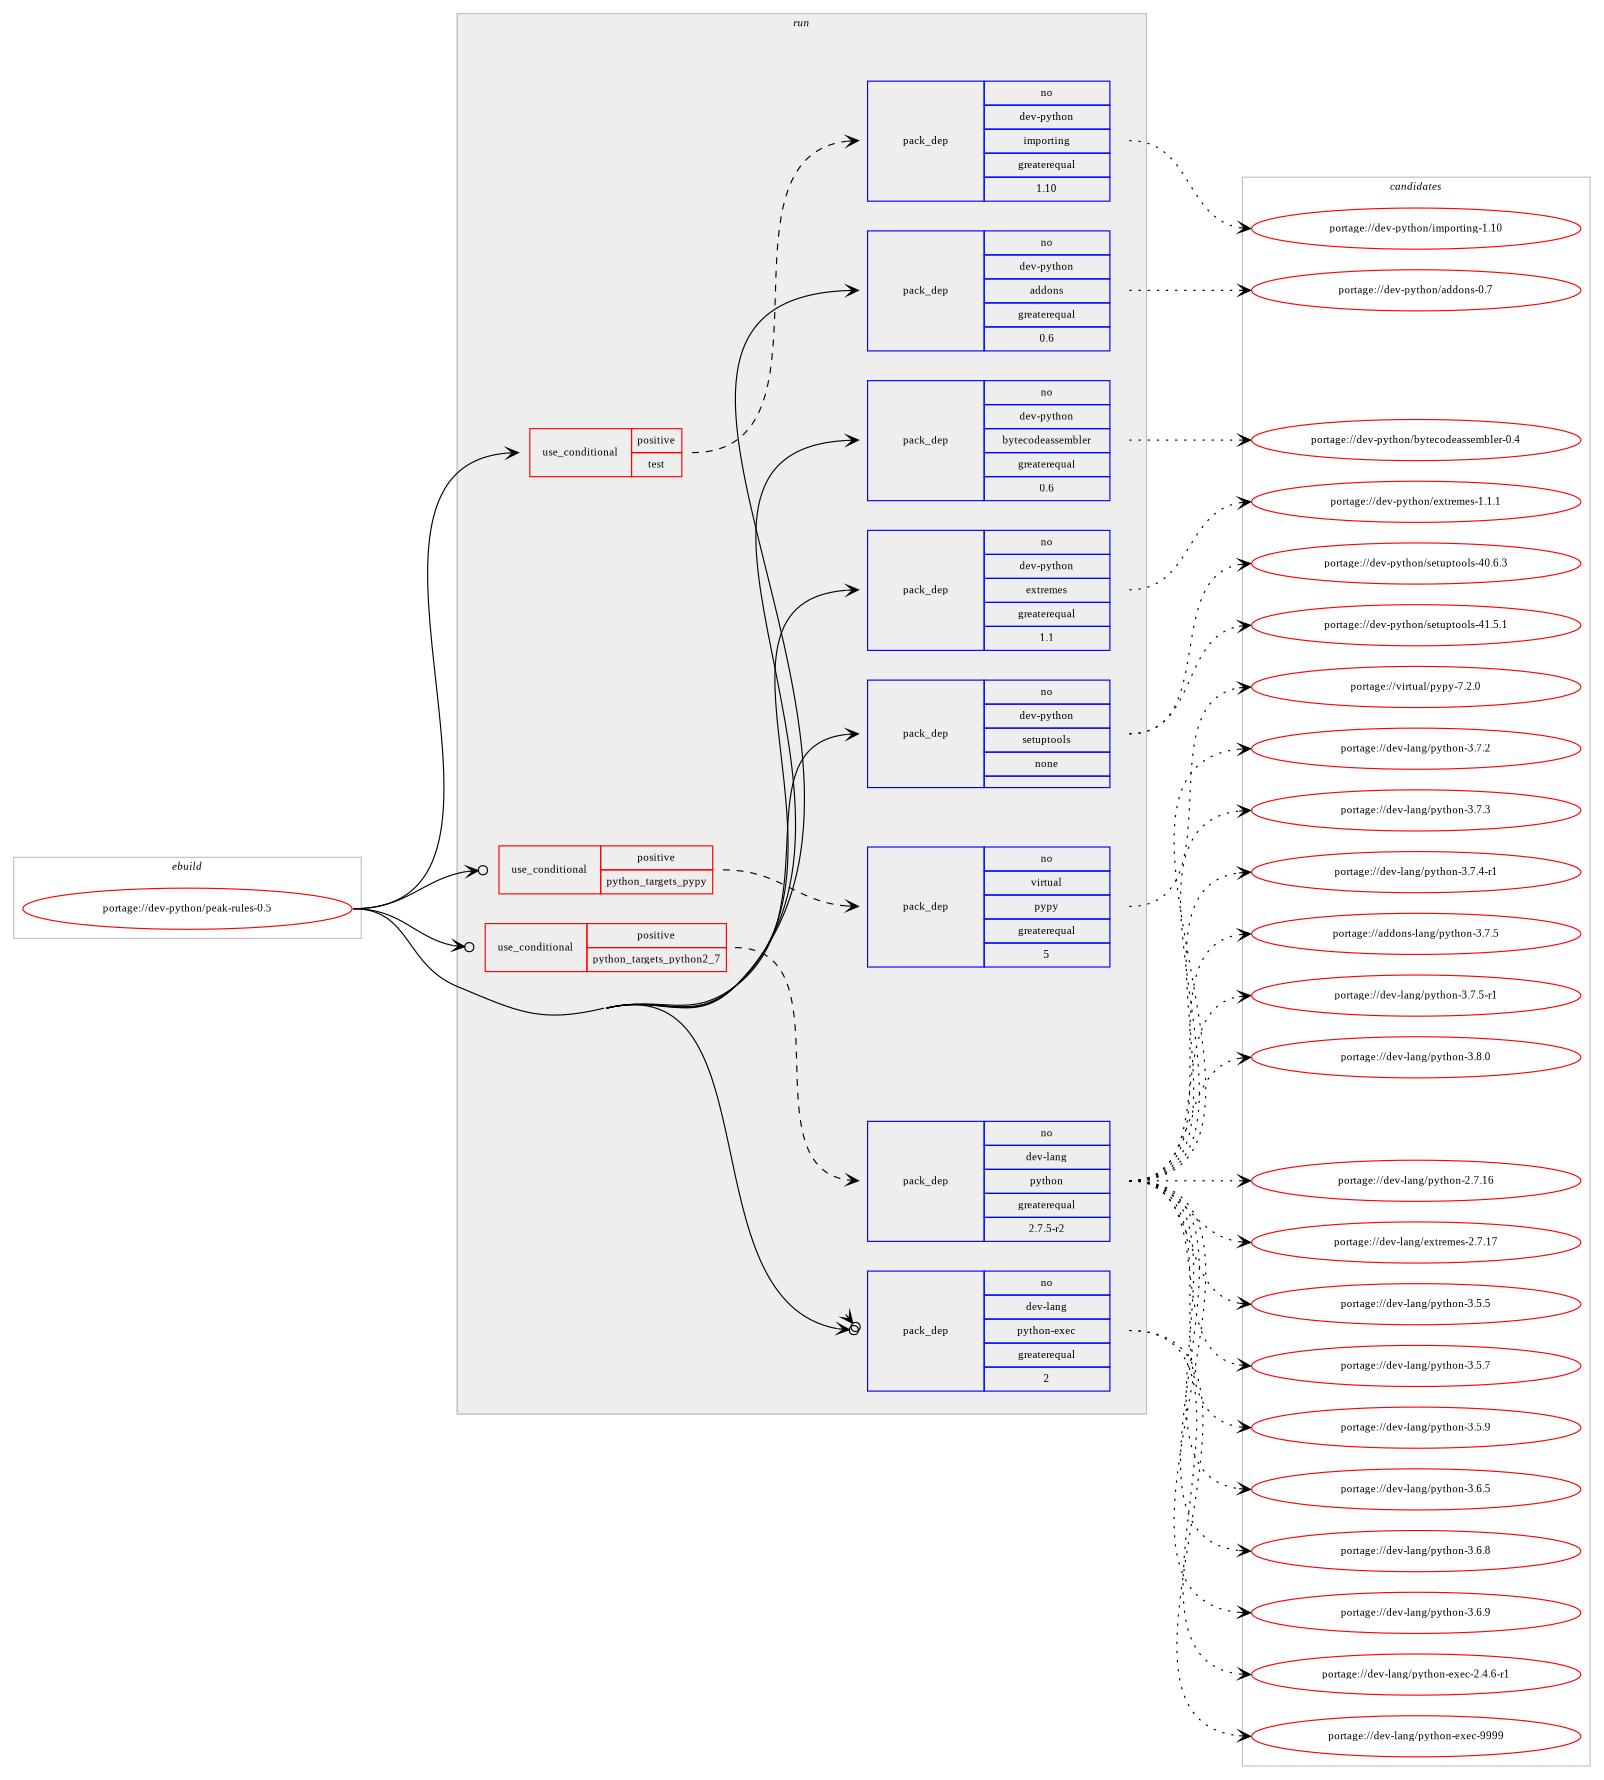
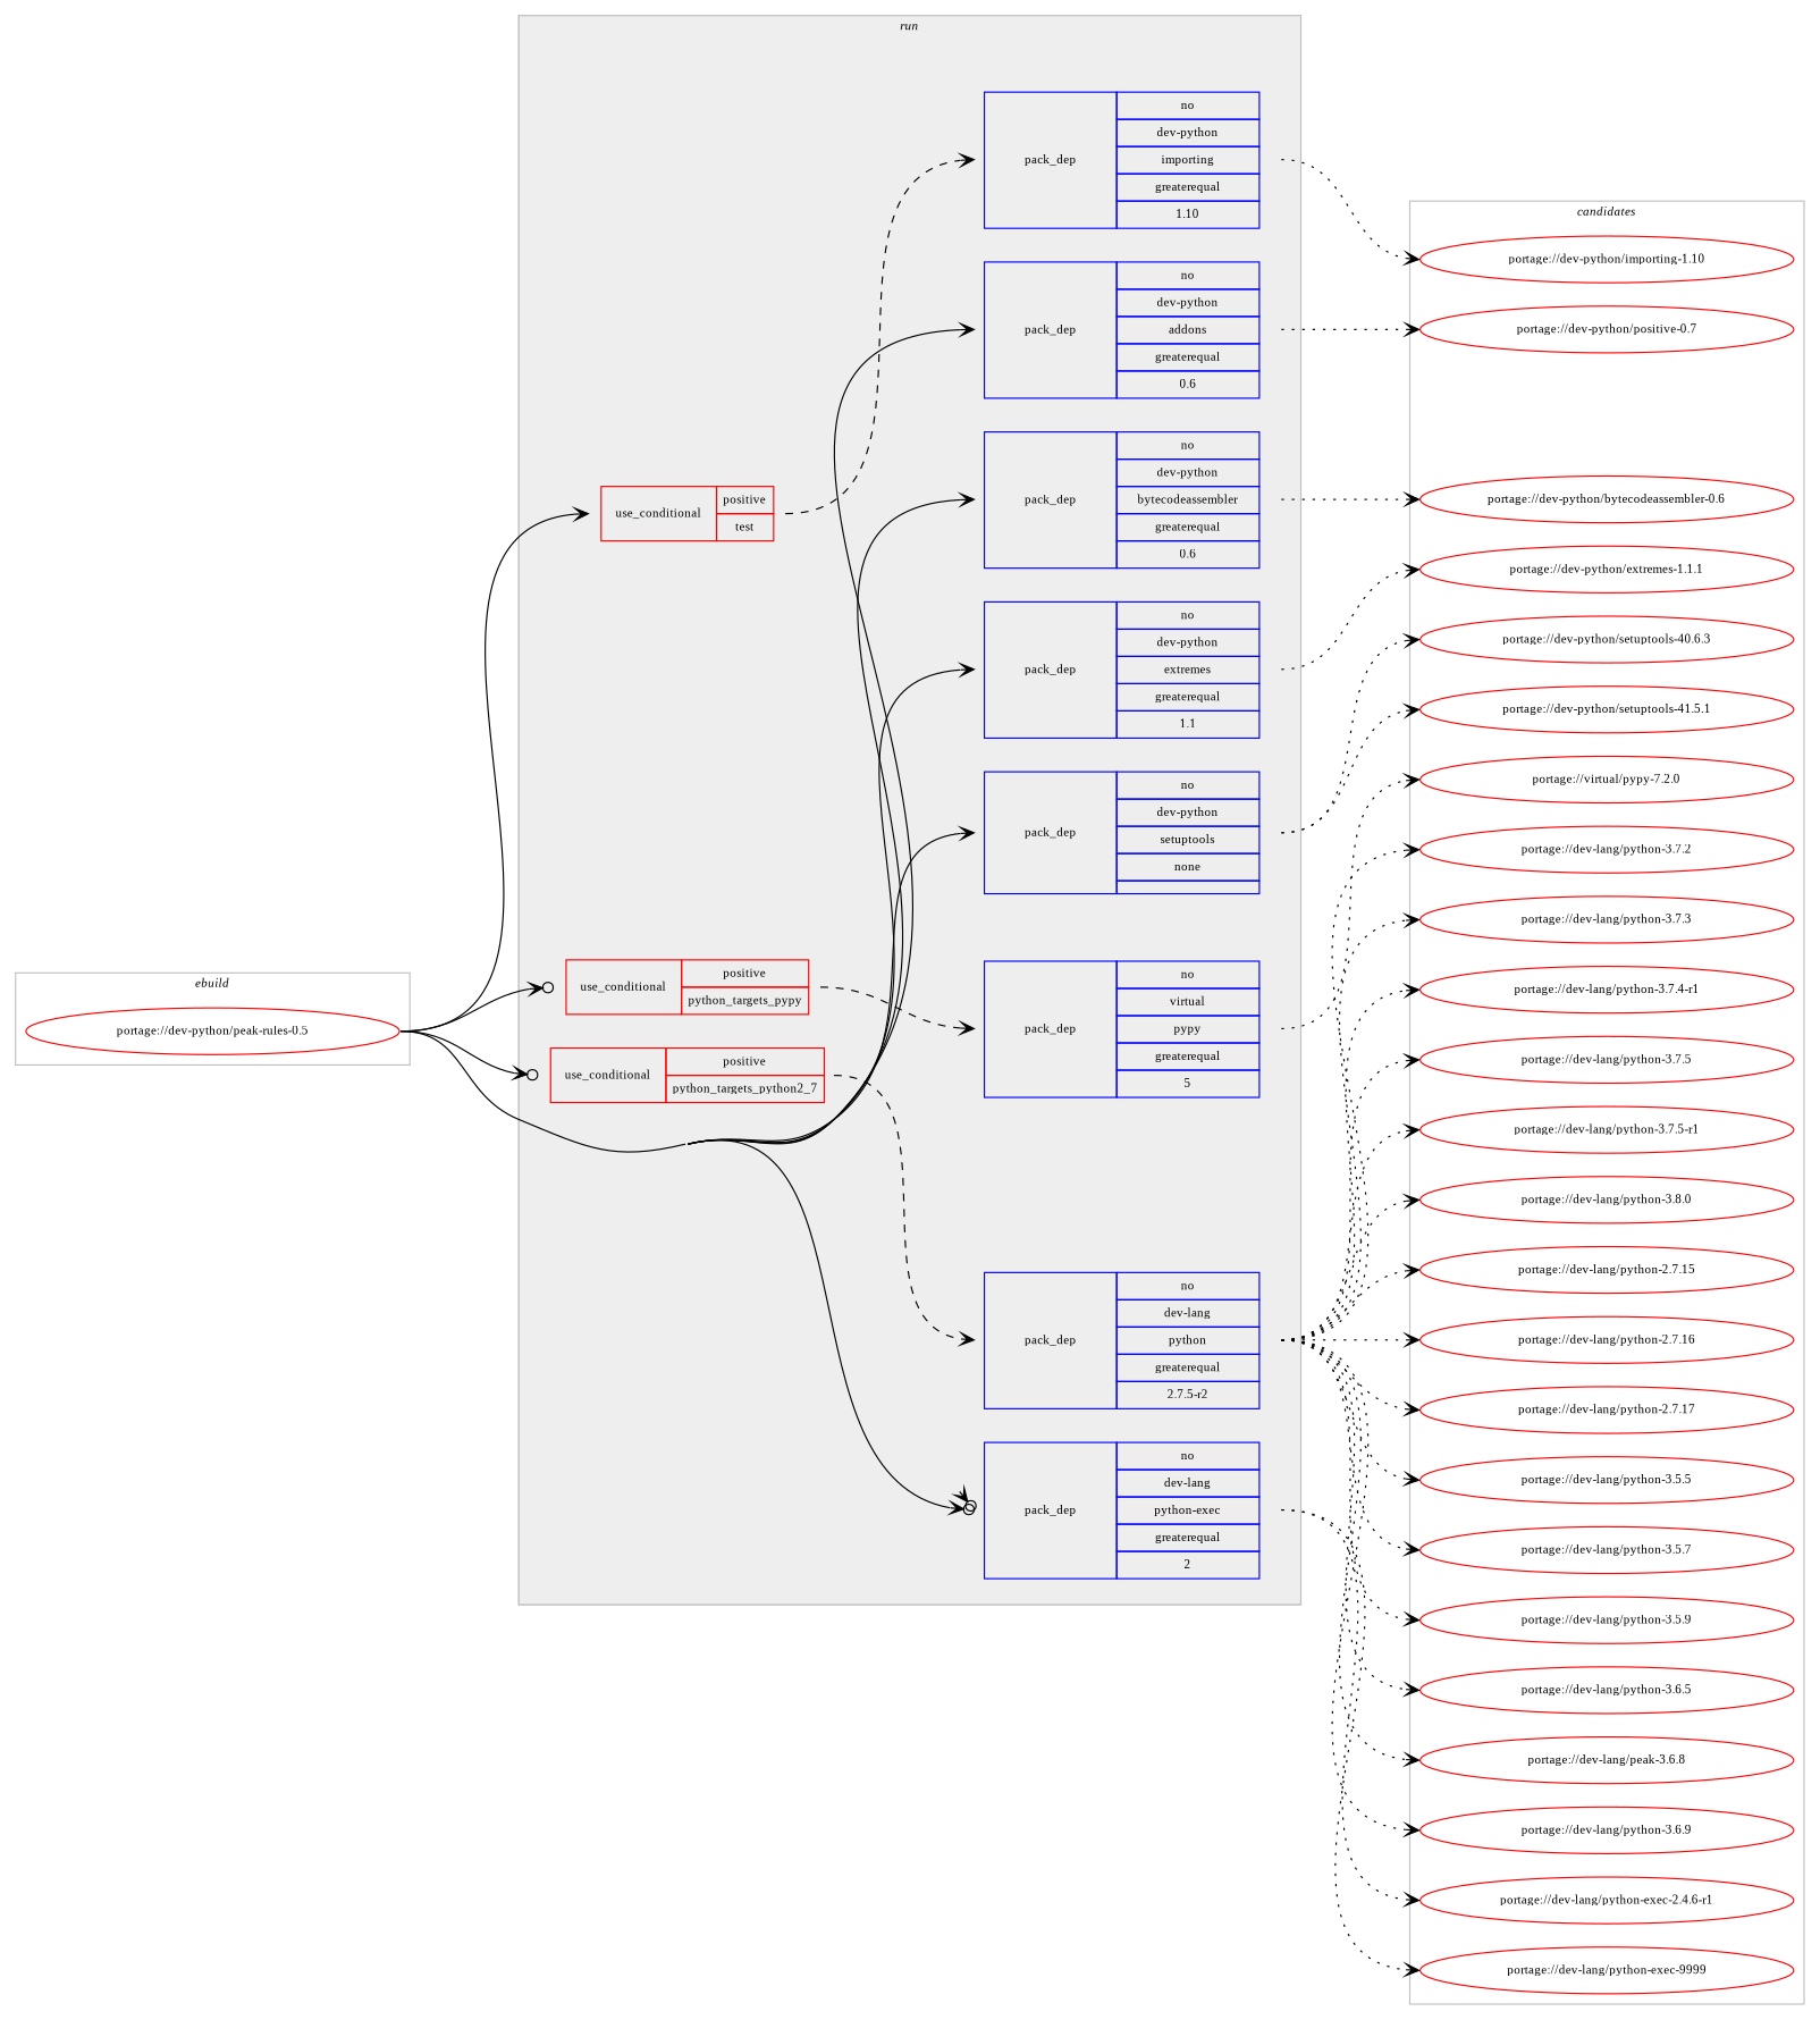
  digraph {
    compound=true
    concentrate=true
    fontname="Liberation Serif"
    fontsize=10
    newrank=true
    rankdir=LR
    ranksep=1.5
    node [color=red fontname="Liberation Serif" fontsize=10]
    edge [arrowhead=vee fontname="Liberation Serif" headport=w style=dotted tailport=e weight=100]
    n1 [label="portage://dev-python/peak-rules-0.5" width=4]
    n2 [color=blue label=<<TABLE BORDER="0" CELLBORDER="1" CELLSPACING="0" CELLPADDING="4" WIDTH="220"><TR><TD ROWSPAN="6" CELLPADDING="30">pack_dep</TD></TR><TR><TD WIDTH="110">no</TD></TR><TR><TD>dev-python</TD></TR><TR><TD>importing</TD></TR><TR><TD>greaterequal</TD></TR><TR><TD>1.10</TD></TR></TABLE>> shape=none]
    n3 [label=<<TABLE BORDER="0" CELLBORDER="1" CELLSPACING="0" CELLPADDING="4"><TR><TD ROWSPAN="3" CELLPADDING="10">use_conditional</TD></TR><TR><TD>positive</TD></TR><TR><TD>test</TD></TR></TABLE>> shape=none]
    n4 [color=blue label=<<TABLE BORDER="0" CELLBORDER="1" CELLSPACING="0" CELLPADDING="4" WIDTH="220"><TR><TD ROWSPAN="6" CELLPADDING="30">pack_dep</TD></TR><TR><TD WIDTH="110">no</TD></TR><TR><TD>dev-python</TD></TR><TR><TD>addons</TD></TR><TR><TD>greaterequal</TD></TR><TR><TD>0.6</TD></TR></TABLE>> shape=none]
    n5 [color=blue label=<<TABLE BORDER="0" CELLBORDER="1" CELLSPACING="0" CELLPADDING="4" WIDTH="220"><TR><TD ROWSPAN="6" CELLPADDING="30">pack_dep</TD></TR><TR><TD WIDTH="110">no</TD></TR><TR><TD>dev-python</TD></TR><TR><TD>bytecodeassembler</TD></TR><TR><TD>greaterequal</TD></TR><TR><TD>0.6</TD></TR></TABLE>> shape=none]
    n6 [color=blue label=<<TABLE BORDER="0" CELLBORDER="1" CELLSPACING="0" CELLPADDING="4" WIDTH="220"><TR><TD ROWSPAN="6" CELLPADDING="30">pack_dep</TD></TR><TR><TD WIDTH="110">no</TD></TR><TR><TD>dev-python</TD></TR><TR><TD>extremes</TD></TR><TR><TD>greaterequal</TD></TR><TR><TD>1.1</TD></TR></TABLE>> shape=none]
    n7 [color=blue label=<<TABLE BORDER="0" CELLBORDER="1" CELLSPACING="0" CELLPADDING="4" WIDTH="220"><TR><TD ROWSPAN="6" CELLPADDING="30">pack_dep</TD></TR><TR><TD WIDTH="110">no</TD></TR><TR><TD>dev-python</TD></TR><TR><TD>setuptools</TD></TR><TR><TD>none</TD></TR><TR><TD></TD></TR></TABLE>> shape=none]
    n8 [color=blue label=<<TABLE BORDER="0" CELLBORDER="1" CELLSPACING="0" CELLPADDING="4" WIDTH="220"><TR><TD ROWSPAN="6" CELLPADDING="30">pack_dep</TD></TR><TR><TD WIDTH="110">no</TD></TR><TR><TD>virtual</TD></TR><TR><TD>pypy</TD></TR><TR><TD>greaterequal</TD></TR><TR><TD>5</TD></TR></TABLE>> shape=none]
    n9 [label=<<TABLE BORDER="0" CELLBORDER="1" CELLSPACING="0" CELLPADDING="4"><TR><TD ROWSPAN="3" CELLPADDING="10">use_conditional</TD></TR><TR><TD>positive</TD></TR><TR><TD>python_targets_pypy</TD></TR></TABLE>> shape=none]
    n10 [color=blue label=<<TABLE BORDER="0" CELLBORDER="1" CELLSPACING="0" CELLPADDING="4" WIDTH="220"><TR><TD ROWSPAN="6" CELLPADDING="30">pack_dep</TD></TR><TR><TD WIDTH="110">no</TD></TR><TR><TD>dev-lang</TD></TR><TR><TD>python</TD></TR><TR><TD>greaterequal</TD></TR><TR><TD>2.7.5-r2</TD></TR></TABLE>> shape=none]
    n11 [label=<<TABLE BORDER="0" CELLBORDER="1" CELLSPACING="0" CELLPADDING="4"><TR><TD ROWSPAN="3" CELLPADDING="10">use_conditional</TD></TR><TR><TD>positive</TD></TR><TR><TD>python_targets_python2_7</TD></TR></TABLE>> shape=none]
    n12 [color=blue label=<<TABLE BORDER="0" CELLBORDER="1" CELLSPACING="0" CELLPADDING="4" WIDTH="220"><TR><TD ROWSPAN="6" CELLPADDING="30">pack_dep</TD></TR><TR><TD WIDTH="110">no</TD></TR><TR><TD>dev-lang</TD></TR><TR><TD>python-exec</TD></TR><TR><TD>greaterequal</TD></TR><TR><TD>2</TD></TR></TABLE>> shape=none]
    n13 [label="portage://dev-python/importing-1.10" width=4]
-   n14 [label="portage://dev-python/addons-0.7" width=4]
-   n15 [label="portage://dev-python/bytecodeassembler-0.4" width=4]
+   n14 [label="portage://dev-python/positive-0.7" width=4]
+   n15 [label="portage://dev-python/bytecodeassembler-0.6" width=4]
    n16 [label="portage://dev-python/extremes-1.1.1" width=4]
    n17 [label="portage://dev-python/setuptools-40.6.3" width=4]
    n18 [label="portage://dev-python/setuptools-41.5.1" width=4]
    n19 [label="portage://virtual/pypy-7.2.0" width=4]
+   n20 [label="portage://dev-lang/python-2.7.15" width=4]
    n21 [label="portage://dev-lang/python-2.7.16" width=4]
-   n22 [label="portage://dev-lang/extremes-2.7.17" width=4]
+   n22 [label="portage://dev-lang/python-2.7.17" width=4]
    n23 [label="portage://dev-lang/python-3.5.5" width=4]
    n24 [label="portage://dev-lang/python-3.5.7" width=4]
    n25 [label="portage://dev-lang/python-3.5.9" width=4]
    n26 [label="portage://dev-lang/python-3.6.5" width=4]
-   n27 [label="portage://dev-lang/python-3.6.8" width=4]
+   n27 [label="portage://dev-lang/peak-3.6.8" width=4]
    n28 [label="portage://dev-lang/python-3.6.9" width=4]
    n29 [label="portage://dev-lang/python-3.7.2" width=4]
    n30 [label="portage://dev-lang/python-3.7.3" width=4]
    n31 [label="portage://dev-lang/python-3.7.4-r1" width=4]
-   n32 [label="portage://addons-lang/python-3.7.5" width=4]
+   n32 [label="portage://dev-lang/python-3.7.5" width=4]
    n33 [label="portage://dev-lang/python-3.7.5-r1" width=4]
    n34 [label="portage://dev-lang/python-3.8.0" width=4]
    n35 [label="portage://dev-lang/python-exec-2.4.6-r1" width=4]
    n36 [label="portage://dev-lang/python-exec-9999" width=4]
    subgraph cluster_1 {
      color=gray
      label=<<i>ebuild</i>>
      rank=same
      n1
    }
    subgraph cluster_2 {
      color=gray
      label=<<i>dependencies</i>>
      subgraph cluster_3 {
        color=gray
        fillcolor="#eeeeee"
        label=<<i>compile</i>>
        style=filled
        subgraph sub_4 {
          color=gray
          fillcolor="#eeeeee"
          label=<<i>compile</i>>
          style=filled
          n3
          subgraph sub_5 {
            color=gray
            fillcolor="#eeeeee"
            label=<<i>compile</i>>
            style=filled
            n2
          }
        }
        subgraph sub_6 {
          color=gray
          fillcolor="#eeeeee"
          label=<<i>compile</i>>
          style=filled
          n4
        }
        subgraph sub_7 {
          color=gray
          fillcolor="#eeeeee"
          label=<<i>compile</i>>
          style=filled
          n5
        }
        subgraph sub_8 {
          color=gray
          fillcolor="#eeeeee"
          label=<<i>compile</i>>
          style=filled
          n6
        }
        subgraph sub_9 {
          color=gray
          fillcolor="#eeeeee"
          label=<<i>compile</i>>
          style=filled
          n7
        }
      }
      subgraph cluster_10 {
        color=gray
        fillcolor="#eeeeee"
        label=<<i>compile and run</i>>
        style=filled
        subgraph sub_11 {
          color=gray
          fillcolor="#eeeeee"
          label=<<i>compile and run</i>>
          style=filled
          n9
          subgraph sub_12 {
            color=gray
            fillcolor="#eeeeee"
            label=<<i>compile and run</i>>
            style=filled
            n8
          }
        }
        subgraph sub_13 {
          color=gray
          fillcolor="#eeeeee"
          label=<<i>compile and run</i>>
          style=filled
          n11
          subgraph sub_14 {
            color=gray
            fillcolor="#eeeeee"
            label=<<i>compile and run</i>>
            style=filled
            n10
          }
        }
        subgraph sub_15 {
          color=gray
          fillcolor="#eeeeee"
          label=<<i>compile and run</i>>
          style=filled
          n12
        }
      }
      subgraph cluster_16 {
        color=gray
        fillcolor="#eeeeee"
        label=<<i>run</i>>
        style=filled
      }
    }
    subgraph cluster_17 {
      color=gray
      label=<<i>candidates</i>>
      rank=same
      subgraph sub_18 {
        color=black
        label=<<i>candidates</i>>
        nodesep=1
        rank=same
        n13
      }
      subgraph sub_19 {
        color=black
        label=<<i>candidates</i>>
        nodesep=1
        rank=same
        n14
      }
      subgraph sub_20 {
        color=black
        label=<<i>candidates</i>>
        nodesep=1
        rank=same
        n15
      }
      subgraph sub_21 {
        color=black
        label=<<i>candidates</i>>
        nodesep=1
        rank=same
        n16
      }
      subgraph sub_22 {
        color=black
        label=<<i>candidates</i>>
        nodesep=1
        rank=same
        n17
        n18
      }
      subgraph sub_23 {
        color=black
        label=<<i>candidates</i>>
        nodesep=1
        rank=same
        n19
      }
      subgraph sub_24 {
        color=black
        label=<<i>candidates</i>>
        nodesep=1
        rank=same
+       n20
        n21
        n22
        n23
        n24
        n25
        n26
        n27
        n28
        n29
        n30
        n31
        n32
        n33
        n34
      }
      subgraph sub_25 {
        color=black
        label=<<i>candidates</i>>
        nodesep=1
        rank=same
        n35
        n36
      }
    }
    n1 -> n3 [style=solid weight=20]
    n1 -> n4 [style=solid weight=20]
    n1 -> n5 [style=solid weight=20]
    n1 -> n6 [style=solid weight=20]
    n1 -> n7 [style=solid weight=20]
    n1 -> n9 [arrowhead=odotvee style=solid weight=20]
    n1 -> n11 [arrowhead=odotvee style=solid weight=20]
    n1 -> n12 [arrowhead=odotvee style=solid weight=20]
    n2 -> n13
    n3 -> n2 [style=dashed weight=20]
    n4 -> n14
    n5 -> n15
    n6 -> n16
    n7 -> n17
    n7 -> n18
    n8 -> n19
    n9 -> n8 [style=dashed weight=20]
+   n10 -> n20
    n10 -> n21
    n10 -> n22
    n10 -> n23
    n10 -> n24
    n10 -> n25
    n10 -> n26
    n10 -> n27
    n10 -> n28
    n10 -> n29
    n10 -> n30
    n10 -> n31
    n10 -> n32
    n10 -> n33
    n10 -> n34
    n11 -> n10 [style=dashed weight=20]
    n12 -> n35
    n12 -> n36
  }
